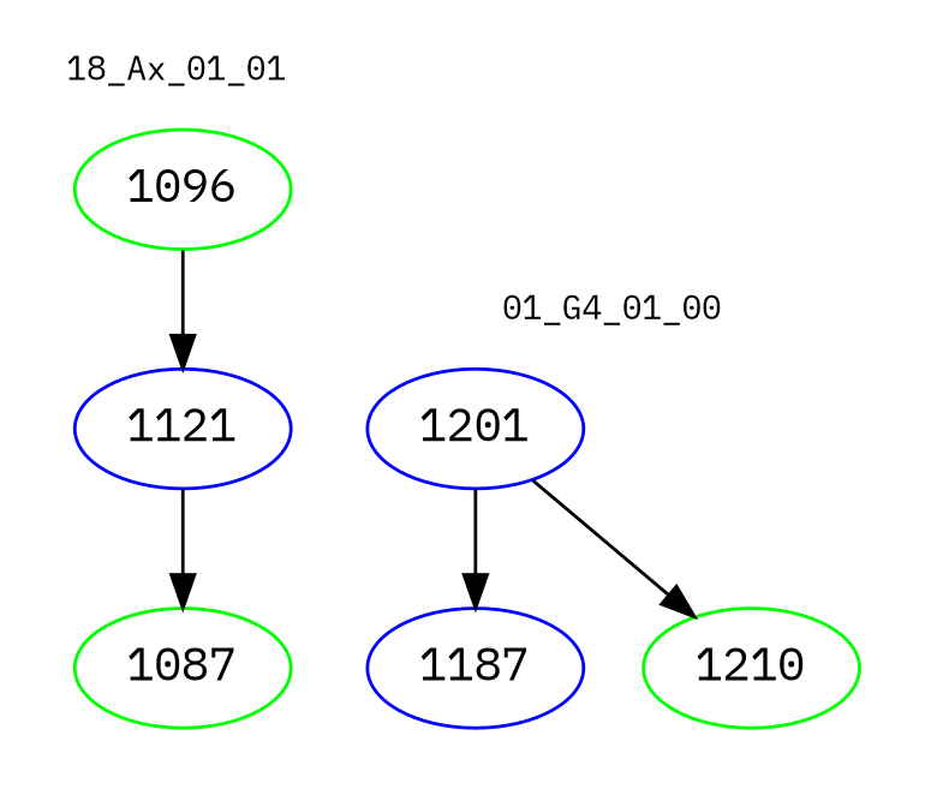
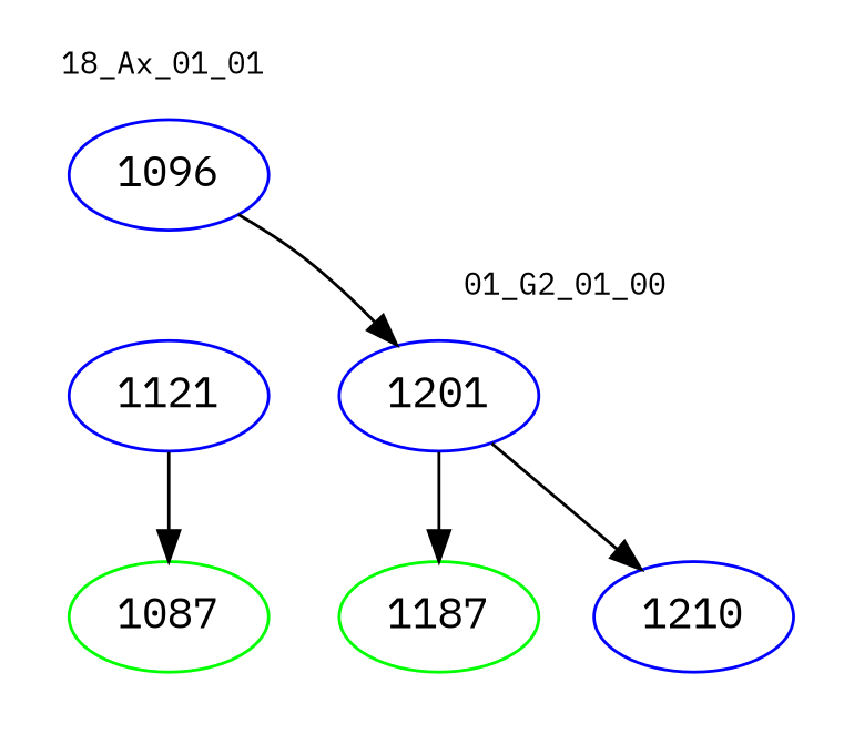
  digraph {
    fontname="IBM Plex Mono"
    node [color=blue fontname="IBM Plex Mono"]
    edge [color=black fontname="IBM Plex Mono"]
-   n1 [color=green label=1096]
+   n1 [label=1096]
    n2 [color=green label=1087]
    n3 [label=1121]
    n4 [label=1201]
-   n5 [label=1187]
-   n6 [color=green label=1210]
+   n5 [color=green label=1187]
+   n6 [label=1210]
    subgraph cluster_1 {
      color=white
      fontsize=10
      label="18_Ax_01_01"
      n1
      n2
      n3
    }
    subgraph cluster_2 {
      color=white
      fontsize=10
-     label="01_G4_01_00"
+     label="01_G2_01_00"
      n4
      n5
      n6
    }
-   n1 -> n3
+   n1 -> n4
    n3 -> n2
    n4 -> n5
    n4 -> n6
  }
